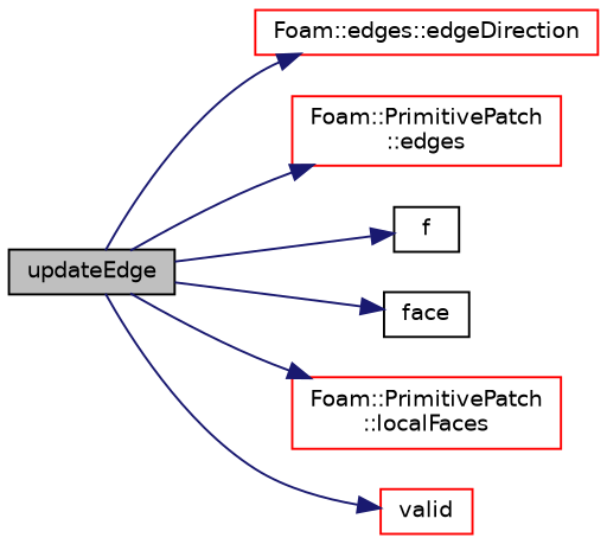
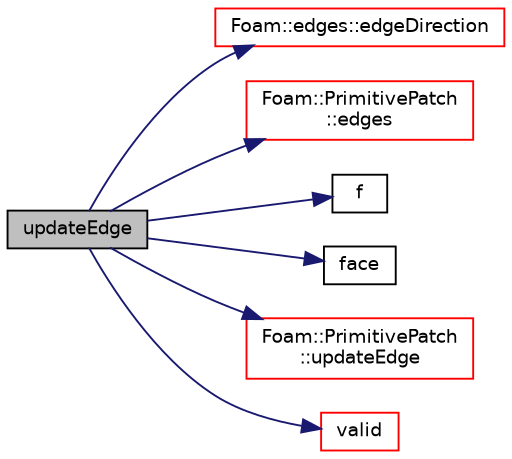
  digraph {
    rankdir=LR
    node [color=red fontname=Helvetica fontsize=10 shape=record]
    edge [color=midnightblue fontname=Helvetica fontsize=10 labelfontname=Helvetica labelfontsize=10 style=solid]
    n1 [color=black fillcolor=grey75 fontcolor=black height=0.2 label=updateEdge style=filled width=0.4]
    n2 [height=0.2 label="Foam::edges::edgeDirection" width=0.4]
    n3 [height=0.2 label="Foam::PrimitivePatch\l::edges" width=0.4]
    n4 [color=black height=0.2 label=f width=0.4]
    n5 [color=black height=0.2 label=face width=0.4]
-   n6 [height=0.2 label="Foam::PrimitivePatch\l::localFaces" width=0.4]
+   n6 [height=0.2 label="Foam::PrimitivePatch\l::updateEdge" width=0.4]
    n7 [height=0.2 label=valid width=0.4]
    n1 -> n2
    n1 -> n3
    n1 -> n4
    n1 -> n5
    n1 -> n6
    n1 -> n7
  }
